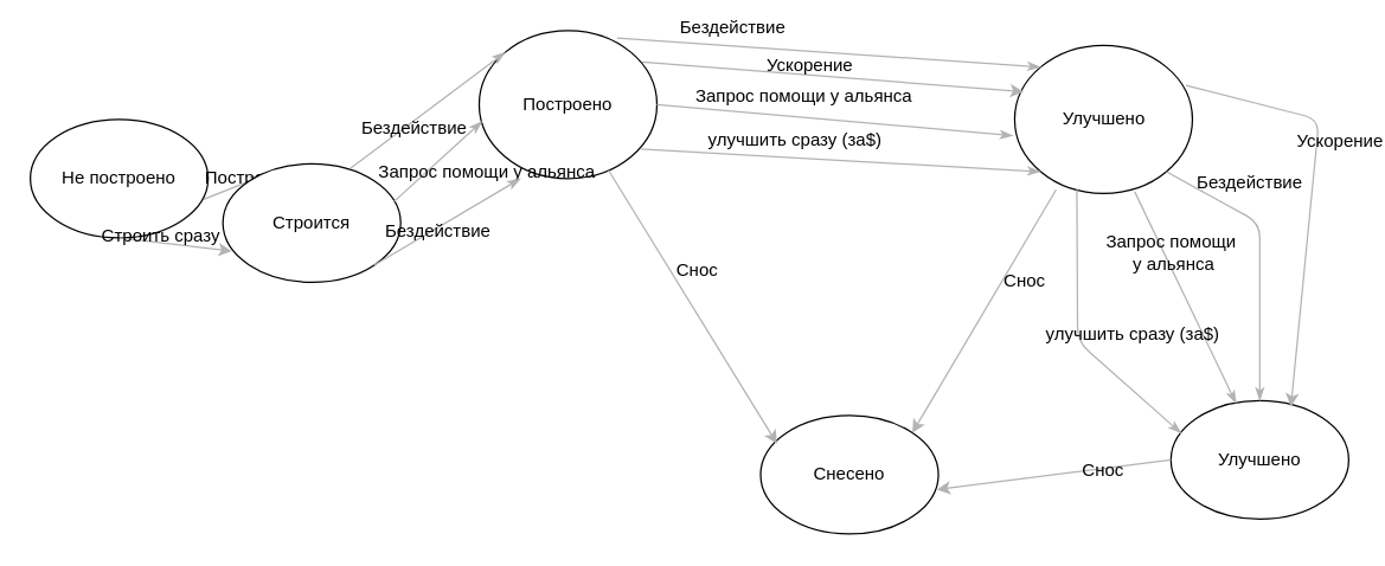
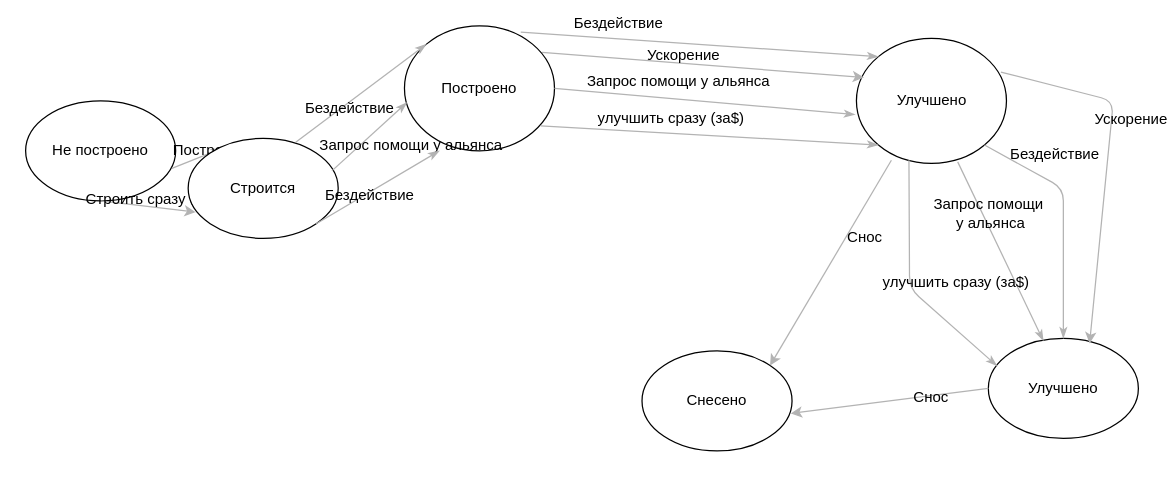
  <mxCell id="0" />
  <mxCell id="1" parent="0" />
  <mxCell id="2" value="Не построено" style="ellipse;whiteSpace=wrap;html=1;" parent="1" vertex="1"><mxGeometry x="20" y="80" width="120" height="80" as="geometry" /></mxCell>
  <mxCell id="3" value="" style="endArrow=classic;exitX=0.5;exitY=1;exitDx=0;exitDy=0;html=1;strokeColor=#B3B3B3;entryX=0.05;entryY=0.738;entryDx=0;entryDy=0;entryPerimeter=0;" parent="1" source="2" target="18" edge="1"><mxGeometry width="50" height="50" relative="1" as="geometry"><mxPoint x="380" y="120" as="sourcePoint" /><mxPoint x="370" y="67" as="targetPoint" /></mxGeometry></mxCell>
  <mxCell id="4" value="Строить сразу (за$)" style="text;html=1;align=center;verticalAlign=middle;resizable=0;points=[];;labelBackgroundColor=none;" parent="3" vertex="1" connectable="0"><mxGeometry x="-0.234" y="2" relative="1" as="geometry"><mxPoint x="13.5" y="-3" as="offset" /></mxGeometry></mxCell>
  <mxCell id="5" value="Построено" style="ellipse;whiteSpace=wrap;html=1;" parent="1" vertex="1"><mxGeometry x="323" y="20" width="120" height="100" as="geometry" /></mxCell>
  <mxCell id="6" value="" style="endArrow=classicThin;html=1;exitX=0.975;exitY=0.675;exitDx=0;exitDy=0;exitPerimeter=0;endFill=1;labelBackgroundColor=none;strokeColor=#B3B3B3;entryX=0.225;entryY=0.1;entryDx=0;entryDy=0;entryPerimeter=0;" parent="1" source="2" target="18" edge="1"><mxGeometry width="50" height="50" relative="1" as="geometry"><mxPoint x="230" y="70" as="sourcePoint" /><mxPoint x="370" y="30" as="targetPoint" /></mxGeometry></mxCell>
  <mxCell id="7" value="Построить" style="text;html=1;align=center;verticalAlign=middle;resizable=0;points=[];;labelBackgroundColor=none;" parent="6" vertex="1" connectable="0"><mxGeometry x="-0.606" relative="1" as="geometry"><mxPoint x="22" y="-11.5" as="offset" /></mxGeometry></mxCell>
  <mxCell id="8" value="Улучшено" style="ellipse;whiteSpace=wrap;html=1;" parent="1" vertex="1"><mxGeometry x="684.5" y="30" width="120" height="100" as="geometry" /></mxCell>
  <mxCell id="9" value="" style="endArrow=classicThin;html=1;entryX=0;entryY=0;entryDx=0;entryDy=0;endFill=1;labelBackgroundColor=none;strokeColor=#B3B3B3;exitX=0.775;exitY=0.05;exitDx=0;exitDy=0;exitPerimeter=0;" parent="1" source="5" target="8" edge="1"><mxGeometry width="50" height="50" relative="1" as="geometry"><mxPoint x="434" y="40" as="sourcePoint" /><mxPoint x="592.574" y="30.216" as="targetPoint" /></mxGeometry></mxCell>
  <mxCell id="10" value="Бездействие&lt;br&gt;" style="text;html=1;align=center;verticalAlign=middle;resizable=0;points=[];;labelBackgroundColor=none;" parent="9" vertex="1" connectable="0"><mxGeometry x="-0.606" relative="1" as="geometry"><mxPoint x="22" y="-11.5" as="offset" /></mxGeometry></mxCell>
  <mxCell id="11" value="" style="endArrow=classic;html=1;strokeColor=#B3B3B3;exitX=0.917;exitY=0.213;exitDx=0;exitDy=0;exitPerimeter=0;entryX=0.05;entryY=0.313;entryDx=0;entryDy=0;entryPerimeter=0;" parent="1" source="5" target="8" edge="1"><mxGeometry width="50" height="50" relative="1" as="geometry"><mxPoint x="440" y="150" as="sourcePoint" /><mxPoint x="860" y="60" as="targetPoint" /></mxGeometry></mxCell>
  <mxCell id="12" value="Ускорение" style="text;html=1;align=center;verticalAlign=middle;resizable=0;points=[];;labelBackgroundColor=none;" parent="11" vertex="1" connectable="0"><mxGeometry x="-0.234" y="2" relative="1" as="geometry"><mxPoint x="13.5" y="-3" as="offset" /></mxGeometry></mxCell>
  <mxCell id="13" value="Снесено" style="ellipse;whiteSpace=wrap;html=1;" parent="1" vertex="1"><mxGeometry x="513" y="280" width="120" height="80" as="geometry" /></mxCell>
- <mxCell id="14" value="" style="endArrow=classic;html=1;strokeColor=#B3B3B3;entryX=0.092;entryY=0.238;entryDx=0;entryDy=0;entryPerimeter=0;" parent="1" source="5" target="13" edge="1"><mxGeometry width="50" height="50" relative="1" as="geometry"><mxPoint x="462.426" y="88.284" as="sourcePoint" /><mxPoint x="650.355" y="74.347" as="targetPoint" /></mxGeometry></mxCell>
- <mxCell id="15" value="Снос" style="text;html=1;align=center;verticalAlign=middle;resizable=0;points=[];;labelBackgroundColor=none;" parent="14" vertex="1" connectable="0"><mxGeometry x="-0.234" y="2" relative="1" as="geometry"><mxPoint x="13.5" y="-3" as="offset" /></mxGeometry></mxCell>
  <mxCell id="16" value="" style="endArrow=classic;html=1;strokeColor=#B3B3B3;entryX=1;entryY=0;entryDx=0;entryDy=0;exitX=0.233;exitY=0.975;exitDx=0;exitDy=0;exitPerimeter=0;" parent="1" source="8" target="13" edge="1"><mxGeometry width="50" height="50" relative="1" as="geometry"><mxPoint x="700" y="300" as="sourcePoint" /><mxPoint x="741.54" y="230.04" as="targetPoint" /></mxGeometry></mxCell>
  <mxCell id="17" value="Снос" style="text;html=1;align=center;verticalAlign=middle;resizable=0;points=[];;labelBackgroundColor=none;" parent="16" vertex="1" connectable="0"><mxGeometry x="-0.234" y="2" relative="1" as="geometry"><mxPoint x="13.5" y="-3" as="offset" /></mxGeometry></mxCell>
  <mxCell id="18" value="Строится" style="ellipse;whiteSpace=wrap;html=1;" parent="1" vertex="1"><mxGeometry x="150" y="110" width="120" height="80" as="geometry" /></mxCell>
  <mxCell id="19" value="" style="endArrow=classicThin;html=1;exitX=0.717;exitY=0.038;exitDx=0;exitDy=0;exitPerimeter=0;endFill=1;labelBackgroundColor=none;strokeColor=#B3B3B3;entryX=0;entryY=0;entryDx=0;entryDy=0;" parent="1" source="18" target="5" edge="1"><mxGeometry width="50" height="50" relative="1" as="geometry"><mxPoint x="241.96" y="40" as="sourcePoint" /><mxPoint x="389.96" y="37.04" as="targetPoint" /></mxGeometry></mxCell>
  <mxCell id="20" value="Бездействие" style="text;html=1;align=center;verticalAlign=middle;resizable=0;points=[];;labelBackgroundColor=none;" parent="19" vertex="1" connectable="0"><mxGeometry x="-0.606" relative="1" as="geometry"><mxPoint x="22" y="-11.5" as="offset" /></mxGeometry></mxCell>
  <mxCell id="21" value="" style="endArrow=classicThin;html=1;exitX=0.958;exitY=0.325;exitDx=0;exitDy=0;endFill=1;labelBackgroundColor=none;strokeColor=#B3B3B3;entryX=0.017;entryY=0.613;entryDx=0;entryDy=0;entryPerimeter=0;exitPerimeter=0;" parent="1" source="18" target="5" edge="1"><mxGeometry width="50" height="50" relative="1" as="geometry"><mxPoint x="496.04" y="42" as="sourcePoint" /><mxPoint x="667.574" y="31.716" as="targetPoint" /></mxGeometry></mxCell>
  <mxCell id="22" value="Запрос помощи у альянса" style="text;html=1;align=center;verticalAlign=middle;resizable=0;points=[];;labelBackgroundColor=none;" parent="21" vertex="1" connectable="0"><mxGeometry x="-0.606" relative="1" as="geometry"><mxPoint x="51" y="-10" as="offset" /></mxGeometry></mxCell>
  <mxCell id="23" value="" style="endArrow=classicThin;html=1;endFill=1;labelBackgroundColor=none;strokeColor=#B3B3B3;entryX=0.233;entryY=1;entryDx=0;entryDy=0;exitX=1;exitY=1;exitDx=0;exitDy=0;entryPerimeter=0;" parent="1" source="18" target="5" edge="1"><mxGeometry width="50" height="50" relative="1" as="geometry"><mxPoint x="440.04" y="80.5" as="sourcePoint" /><mxPoint x="611.574" y="70.216" as="targetPoint" /></mxGeometry></mxCell>
  <mxCell id="24" value="Бездействие" style="text;html=1;align=center;verticalAlign=middle;resizable=0;points=[];;labelBackgroundColor=none;" parent="23" vertex="1" connectable="0"><mxGeometry x="-0.606" relative="1" as="geometry"><mxPoint x="22" y="-11.5" as="offset" /></mxGeometry></mxCell>
  <mxCell id="25" value="" style="endArrow=classicThin;html=1;exitX=1;exitY=0.5;exitDx=0;exitDy=0;endFill=1;labelBackgroundColor=none;strokeColor=#B3B3B3;entryX=-0.008;entryY=0.61;entryDx=0;entryDy=0;entryPerimeter=0;" parent="1" source="5" target="8" edge="1"><mxGeometry width="50" height="50" relative="1" as="geometry"><mxPoint x="609.96" y="153.5" as="sourcePoint" /><mxPoint x="710.04" y="106.54" as="targetPoint" /></mxGeometry></mxCell>
  <mxCell id="26" value="Запрос помощи у альянса" style="text;html=1;align=center;verticalAlign=middle;resizable=0;points=[];;labelBackgroundColor=none;" parent="25" vertex="1" connectable="0"><mxGeometry x="-0.606" relative="1" as="geometry"><mxPoint x="51" y="-10" as="offset" /></mxGeometry></mxCell>
  <mxCell id="27" value="" style="endArrow=classicThin;html=1;endFill=1;labelBackgroundColor=none;strokeColor=#B3B3B3;entryX=0;entryY=1;entryDx=0;entryDy=0;exitX=0.908;exitY=0.8;exitDx=0;exitDy=0;exitPerimeter=0;" parent="1" source="5" target="8" edge="1"><mxGeometry width="50" height="50" relative="1" as="geometry"><mxPoint x="570" y="117" as="sourcePoint" /><mxPoint x="860.223" y="99.945" as="targetPoint" /></mxGeometry></mxCell>
  <mxCell id="28" value="улучшить сразу (за$)" style="text;html=1;align=center;verticalAlign=middle;resizable=0;points=[];;labelBackgroundColor=none;" parent="27" vertex="1" connectable="0"><mxGeometry x="-0.606" relative="1" as="geometry"><mxPoint x="51" y="-10" as="offset" /></mxGeometry></mxCell>
  <mxCell id="29" value="Улучшено" style="ellipse;whiteSpace=wrap;html=1;" vertex="1" parent="1"><mxGeometry x="790" y="270" width="120" height="80" as="geometry" /></mxCell>
  <mxCell id="30" value="" style="endArrow=classicThin;html=1;endFill=1;labelBackgroundColor=none;strokeColor=#B3B3B3;exitX=1;exitY=1;exitDx=0;exitDy=0;" edge="1" parent="1" target="29" source="8"><mxGeometry width="50" height="50" relative="1" as="geometry"><mxPoint x="560" y="214" as="sourcePoint" /><mxPoint x="606.574" y="190.216" as="targetPoint" /><Array as="points"><mxPoint x="850" y="150" /></Array></mxGeometry></mxCell>
  <mxCell id="31" value="Бездействие&lt;br&gt;" style="text;html=1;align=center;verticalAlign=middle;resizable=0;points=[];;labelBackgroundColor=none;" vertex="1" connectable="0" parent="30"><mxGeometry x="-0.606" relative="1" as="geometry"><mxPoint x="22" y="-11.5" as="offset" /></mxGeometry></mxCell>
  <mxCell id="32" value="" style="endArrow=classic;html=1;strokeColor=#B3B3B3;entryX=0.675;entryY=0.05;entryDx=0;entryDy=0;entryPerimeter=0;exitX=0.963;exitY=0.27;exitDx=0;exitDy=0;exitPerimeter=0;" edge="1" parent="1" target="29" source="8"><mxGeometry width="50" height="50" relative="1" as="geometry"><mxPoint x="820" y="121" as="sourcePoint" /><mxPoint x="874" y="220" as="targetPoint" /><Array as="points"><mxPoint x="890" y="80" /></Array></mxGeometry></mxCell>
  <mxCell id="33" value="Ускорение" style="text;html=1;align=center;verticalAlign=middle;resizable=0;points=[];;labelBackgroundColor=none;" vertex="1" connectable="0" parent="32"><mxGeometry x="-0.234" y="2" relative="1" as="geometry"><mxPoint x="13.5" y="-3" as="offset" /></mxGeometry></mxCell>
  <mxCell id="34" value="" style="endArrow=classicThin;html=1;exitX=0.675;exitY=0.988;exitDx=0;exitDy=0;endFill=1;labelBackgroundColor=none;strokeColor=#B3B3B3;exitPerimeter=0;entryX=0.367;entryY=0.025;entryDx=0;entryDy=0;entryPerimeter=0;" edge="1" parent="1" target="29" source="8"><mxGeometry width="50" height="50" relative="1" as="geometry"><mxPoint x="587" y="250" as="sourcePoint" /><mxPoint x="724.04" y="266.54" as="targetPoint" /></mxGeometry></mxCell>
  <mxCell id="35" value="Запрос помощи&lt;br&gt;&amp;nbsp;у альянса" style="text;html=1;align=center;verticalAlign=middle;resizable=0;points=[];;labelBackgroundColor=none;" vertex="1" connectable="0" parent="34"><mxGeometry x="-0.606" relative="1" as="geometry"><mxPoint x="11" y="13" as="offset" /></mxGeometry></mxCell>
  <mxCell id="36" value="" style="endArrow=classicThin;html=1;endFill=1;labelBackgroundColor=none;strokeColor=#B3B3B3;entryX=0.058;entryY=0.275;entryDx=0;entryDy=0;entryPerimeter=0;exitX=0.35;exitY=0.975;exitDx=0;exitDy=0;exitPerimeter=0;" edge="1" parent="1" target="29" source="8"><mxGeometry width="50" height="50" relative="1" as="geometry"><mxPoint x="575.96" y="274" as="sourcePoint" /><mxPoint x="808" y="280" as="targetPoint" /><Array as="points"><mxPoint x="727" y="230" /></Array></mxGeometry></mxCell>
  <mxCell id="37" value="улучшить сразу (за$)" style="text;html=1;align=center;verticalAlign=middle;resizable=0;points=[];;labelBackgroundColor=none;" vertex="1" connectable="0" parent="36"><mxGeometry x="-0.606" relative="1" as="geometry"><mxPoint x="37" y="58" as="offset" /></mxGeometry></mxCell>
  <mxCell id="38" value="" style="endArrow=classic;html=1;strokeColor=#B3B3B3;entryX=0.992;entryY=0.625;entryDx=0;entryDy=0;exitX=0;exitY=0.5;exitDx=0;exitDy=0;entryPerimeter=0;" edge="1" parent="1" source="29" target="13"><mxGeometry width="50" height="50" relative="1" as="geometry"><mxPoint x="706.96" y="320" as="sourcePoint" /><mxPoint x="609.926" y="464.216" as="targetPoint" /></mxGeometry></mxCell>
  <mxCell id="39" value="Снос" style="text;html=1;align=center;verticalAlign=middle;resizable=0;points=[];;labelBackgroundColor=none;" vertex="1" connectable="0" parent="38"><mxGeometry x="-0.234" y="2" relative="1" as="geometry"><mxPoint x="13.5" y="-3" as="offset" /></mxGeometry></mxCell>
